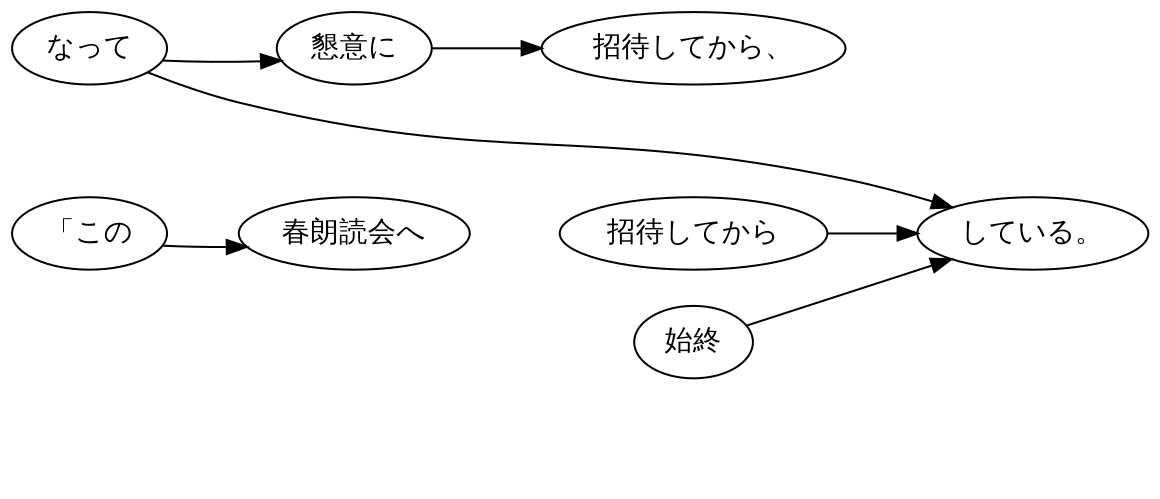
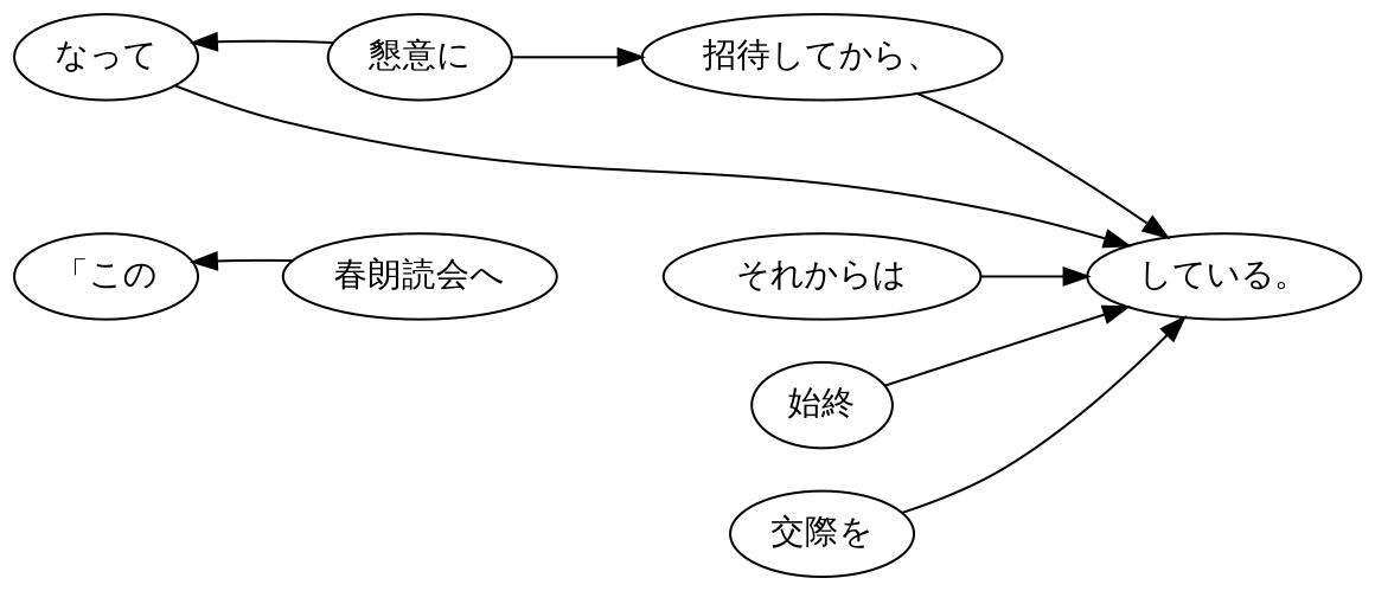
  digraph {
    fontname="Noto Sans"
    rankdir=LR
    node [fontname="Noto Sans"]
    edge [fontname="Noto Sans"]
    n1 [label="「この"]
    n2 [label="春朗読会へ"]
    n3 [label="招待してから、"]
    n4 [label="している。"]
    n5 [label="懇意に"]
    n6 [label="なって"]
-   n7 [label="招待してから"]
+   n7 [label="それからは"]
    n8 [label="始終"]
-   n1 -> n2
+   n9 [label="交際を"]
+   n2 -> n1
+   n3 -> n4
    n5 -> n3
-   n6 -> n5
+   n5 -> n6
    n6 -> n4
    n7 -> n4
    n8 -> n4
+   n9 -> n4
  }
